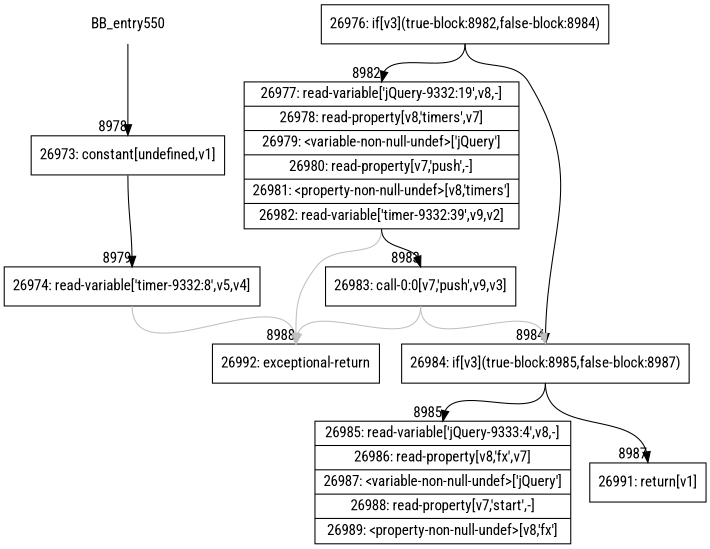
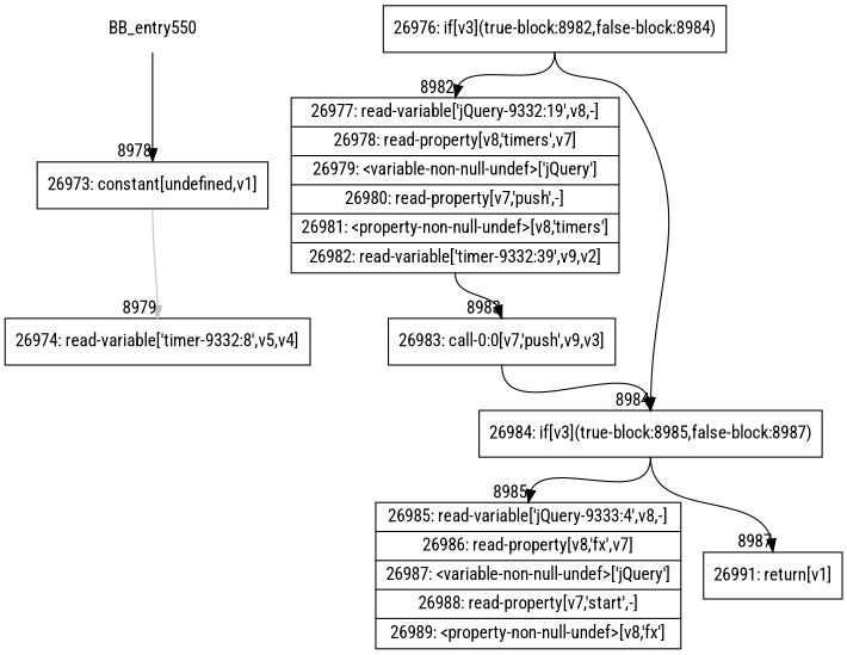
  digraph {
    fontname="Roboto Condensed"
    rankdir=TD
    node [fontname="Roboto Condensed" shape=record]
    edge [fontname="Roboto Condensed" headport=n tailport=s]
    n1 [label=BB_entry550 shape=none]
    n2 [label="{26973: constant[undefined,v1]}"]
    n3 [label="{26974: read-variable['timer-9332:8',v5,v4]}"]
-   n4 [label="{26992: exceptional-return}"]
    n5 [label="{26976: if[v3](true-block:8982,false-block:8984)}"]
    n6 [label="{26984: if[v3](true-block:8985,false-block:8987)}"]
    n7 [label="{26977: read-variable['jQuery-9332:19',v8,-]|26978: read-property[v8,'timers',v7]|26979: \<variable-non-null-undef\>['jQuery']|26980: read-property[v7,'push',-]|26981: \<property-non-null-undef\>[v8,'timers']|26982: read-variable['timer-9332:39',v9,v2]}"]
    n8 [label="{26985: read-variable['jQuery-9333:4',v8,-]|26986: read-property[v8,'fx',v7]|26987: \<variable-non-null-undef\>['jQuery']|26988: read-property[v7,'start',-]|26989: \<property-non-null-undef\>[v8,'fx']}"]
    n9 [label="{26991: return[v1]}"]
    n10 [label="{26983: call-0:0[v7,'push',v9,v3]}"]
    n1 -> n2 [headlabel="    8978"]
-   n2 -> n3 [headlabel="      8979"]
-   n3 -> n4 [color=gray headlabel="      8988"]
+   n2 -> n3 [headlabel="      8979" color=gray]
    n5 -> n6 [headlabel="      8984"]
    n5 -> n7 [headlabel="      8982"]
    n6 -> n8 [headlabel="      8985"]
    n6 -> n9 [headlabel="      8987"]
-   n7 -> n4 [color=gray]
    n7 -> n10 [headlabel="      8983"]
-   n10 -> n4 [color=gray]
-   n10 -> n6 [color=gray]
+   n10 -> n6
  }
